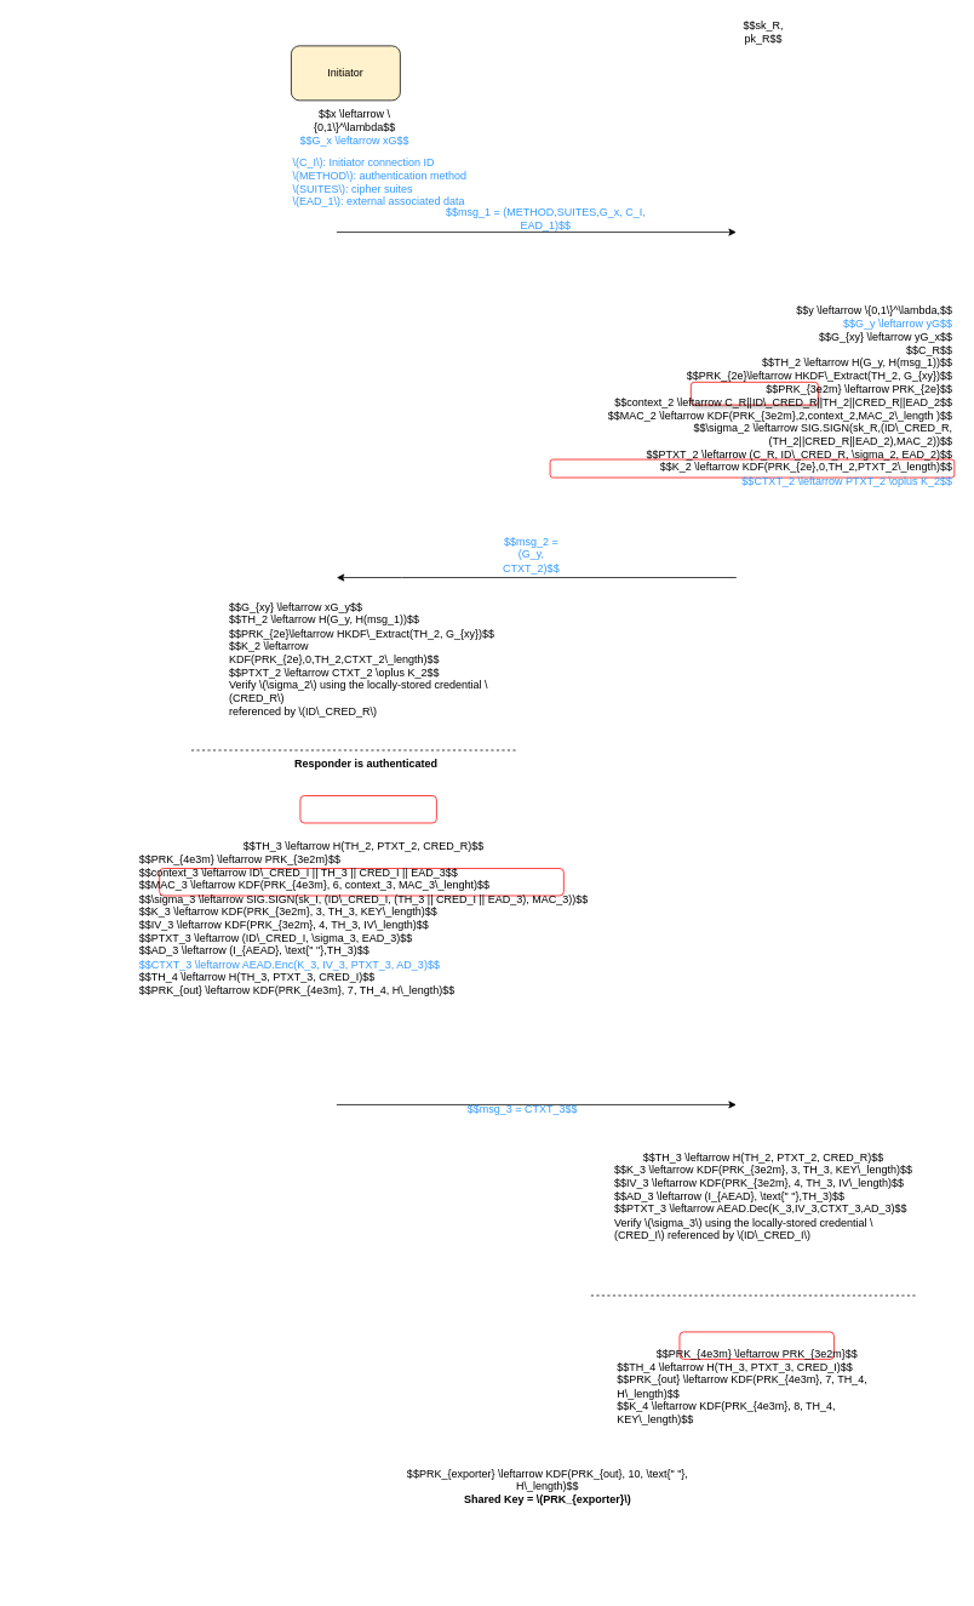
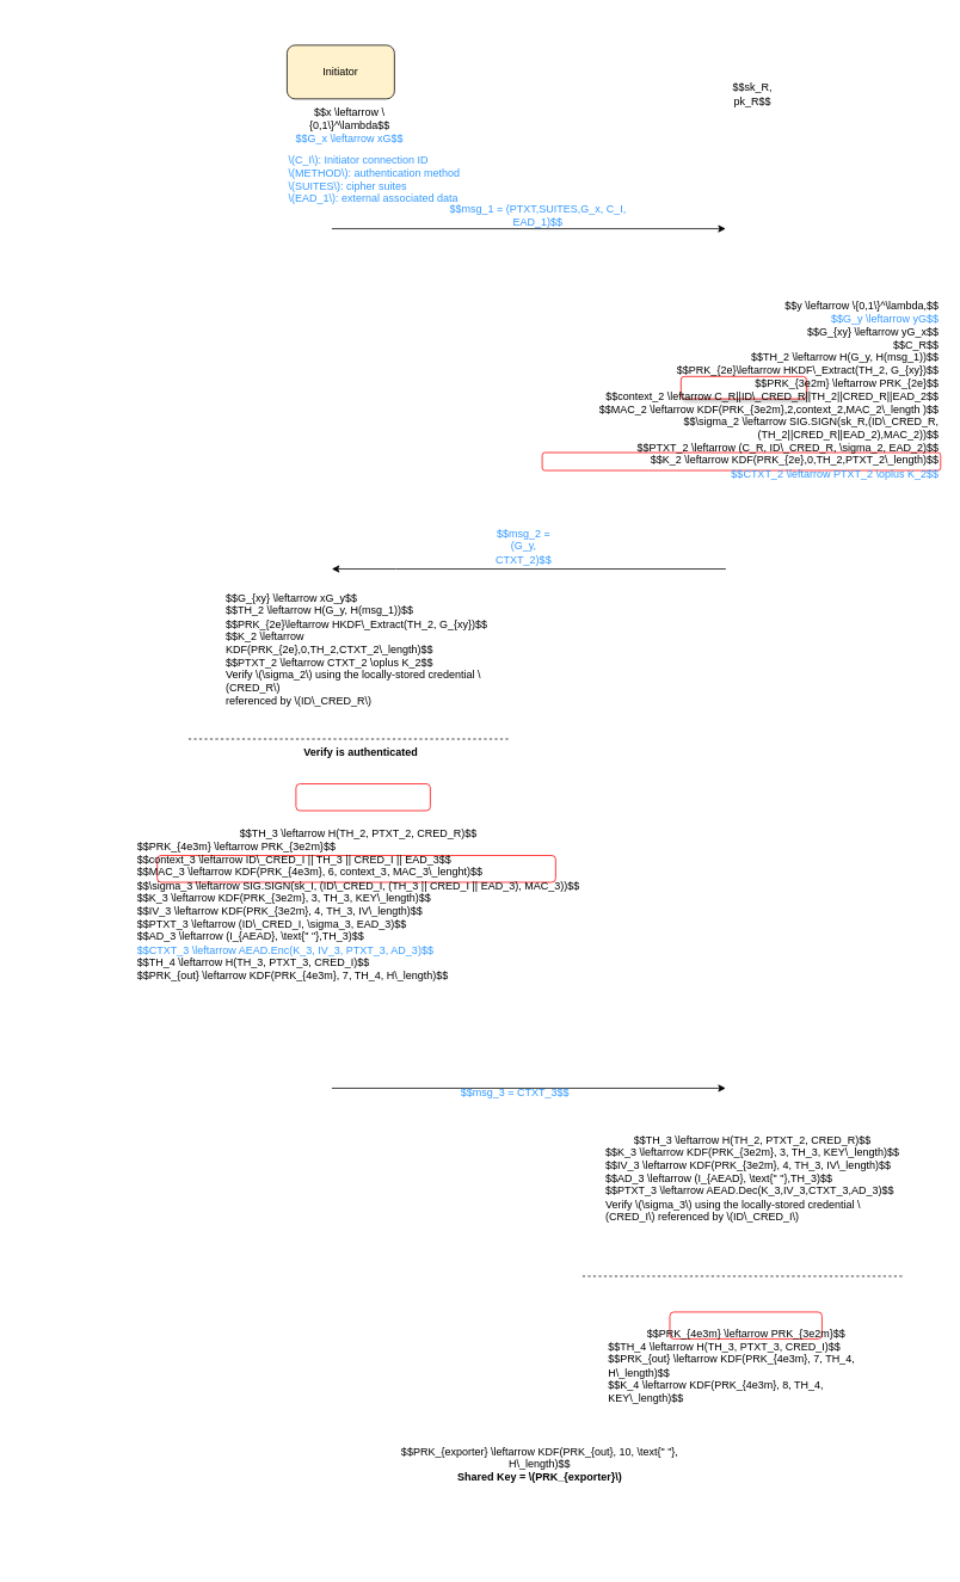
  <mxCell id="0" />
  <mxCell id="1" parent="0" />
  <mxCell id="2" value="" style="rounded=1;whiteSpace=wrap;html=1;strokeColor=light-dark(#FF0000,#FFFFFF);" vertex="1" parent="1"><mxGeometry x="175" y="955" width="445" height="30" as="geometry" /></mxCell>
  <mxCell id="3" value="" style="rounded=1;whiteSpace=wrap;html=1;strokeColor=light-dark(#FF0000,#FFFFFF);" vertex="1" parent="1"><mxGeometry x="605" y="505" width="445" height="20" as="geometry" /></mxCell>
  <mxCell id="4" value="" style="rounded=1;whiteSpace=wrap;html=1;strokeColor=light-dark(#FF0000,#FFFFFF);" vertex="1" parent="1"><mxGeometry x="747.5" y="1465" width="170" height="30" as="geometry" /></mxCell>
  <mxCell id="5" value="" style="rounded=1;whiteSpace=wrap;html=1;strokeColor=light-dark(#FF0000,#FFFFFF);" vertex="1" parent="1"><mxGeometry x="330" y="875" width="150" height="30" as="geometry" /></mxCell>
  <mxCell id="6" value="Initiator" style="rounded=1;whiteSpace=wrap;html=1;fillColor=#fff2cc;" parent="1" vertex="1"><mxGeometry x="320" y="50" width="120" height="60" as="geometry" /></mxCell>
- <mxCell id="7" value="$$sk_R, pk_R$$" style="text;html=1;align=center;verticalAlign=middle;whiteSpace=wrap;rounded=0;" parent="1" vertex="1"><mxGeometry x="810" y="20" width="60" height="30" as="geometry" /></mxCell>
+ <mxCell id="7" value="$$sk_R, pk_R$$" style="text;html=1;align=center;verticalAlign=middle;whiteSpace=wrap;rounded=0;" parent="1" vertex="1"><mxGeometry x="810" y="90" width="60" height="30" as="geometry" /></mxCell>
  <mxCell id="8" value="" style="group" parent="1" vertex="1" connectable="0"><mxGeometry x="370" y="225" width="440" height="80" as="geometry" /></mxCell>
  <mxCell id="9" value="" style="endArrow=classic;html=1;rounded=0;" parent="8" edge="1"><mxGeometry width="50" height="50" relative="1" as="geometry"><mxPoint y="30" as="sourcePoint" /><mxPoint x="440" y="30" as="targetPoint" /></mxGeometry></mxCell>
- <mxCell id="10" value="&lt;span style=&quot;color: rgb(51, 153, 255);&quot;&gt;$$msg_1 = (METHOD,SUITES,G_x, C_I, EAD_1)$$&lt;/span&gt;" style="text;html=1;align=center;verticalAlign=middle;whiteSpace=wrap;rounded=0;" parent="8" vertex="1"><mxGeometry x="104.762" width="251.429" height="30" as="geometry" /></mxCell>
+ <mxCell id="10" value="&lt;span style=&quot;color: rgb(51, 153, 255);&quot;&gt;$$msg_1 = (PTXT,SUITES,G_x, C_I, EAD_1)$$&lt;/span&gt;" style="text;html=1;align=center;verticalAlign=middle;whiteSpace=wrap;rounded=0;" parent="8" vertex="1"><mxGeometry x="104.762" width="251.429" height="30" as="geometry" /></mxCell>
  <mxCell id="11" value="" style="group" parent="1" vertex="1" connectable="0"><mxGeometry x="370" y="595" width="440" height="40" as="geometry" /></mxCell>
  <mxCell id="12" value="" style="endArrow=classic;html=1;rounded=0;" parent="11" edge="1"><mxGeometry width="50" height="50" relative="1" as="geometry"><mxPoint x="440" y="40" as="sourcePoint" /><mxPoint y="40" as="targetPoint" /><Array as="points"><mxPoint x="71.628" y="40" /></Array></mxGeometry></mxCell>
  <mxCell id="13" value="&lt;span style=&quot;color: rgb(51, 153, 255);&quot;&gt;$$msg_2 = (G_y, CTXT_2)$$&lt;/span&gt;" style="text;html=1;align=center;verticalAlign=middle;whiteSpace=wrap;rounded=0;" parent="11" vertex="1"><mxGeometry x="184.186" width="61.395" height="30" as="geometry" /></mxCell>
  <mxCell id="14" value="&lt;div&gt;$$G_{xy} \leftarrow xG_y$$&lt;/div&gt;&lt;div&gt;$$TH_2 \leftarrow H(G_y, H(msg_1))$$&lt;/div&gt;&lt;div align=&quot;left&quot;&gt;&lt;div&gt;$$PRK_{2e}\leftarrow HKDF\_Extract(TH_2, G_{xy})$$&lt;/div&gt;&lt;div&gt;$$K_2 \leftarrow KDF(PRK_{2e},0,TH_2,CTXT_2\_length)$$&lt;/div&gt;&lt;div&gt;$$PTXT_2 \leftarrow CTXT_2 \oplus K_2$$&lt;/div&gt;&lt;div&gt;Verify \(\sigma_2\) using the locally-stored credential \(CRED_R\)&lt;/div&gt;&lt;div&gt;referenced by \(ID\_CRED_R\)&lt;/div&gt;&lt;/div&gt;" style="text;html=1;align=left;verticalAlign=middle;whiteSpace=wrap;rounded=0;" parent="1" vertex="1"><mxGeometry x="250" y="605" width="310" height="240" as="geometry" /></mxCell>
  <mxCell id="15" value="" style="endArrow=none;dashed=1;html=1;rounded=0;" parent="1" edge="1"><mxGeometry width="50" height="50" relative="1" as="geometry"><mxPoint y="825" as="sourcePoint" x="210" /><mxPoint x="570" y="825" as="targetPoint" /><Array as="points"><mxPoint x="350" y="825" /></Array></mxGeometry></mxCell>
- <mxCell id="16" value="&lt;b&gt;Responder is authenticated&lt;/b&gt;" style="text;html=1;align=center;verticalAlign=middle;whiteSpace=wrap;rounded=0;" parent="1" vertex="1"><mxGeometry x="305" y="825" width="195" height="30" as="geometry" /></mxCell>
+ <mxCell id="16" value="&lt;b&gt;Verify is authenticated&lt;/b&gt;" style="text;html=1;align=center;verticalAlign=middle;whiteSpace=wrap;rounded=0;" parent="1" vertex="1"><mxGeometry x="305" y="825" width="195" height="30" as="geometry" /></mxCell>
  <mxCell id="17" value="&lt;div&gt;$$TH_3 \leftarrow H(TH_2, PTXT_2, CRED_R)$$&lt;/div&gt;&lt;div align=&quot;left&quot;&gt;$$PRK_{4e3m} \leftarrow PRK_{3e2m}$$&lt;/div&gt;&lt;div align=&quot;left&quot;&gt;$$context_3 \leftarrow ID\_CRED_I || TH_3 || CRED_I || EAD_3$$&lt;/div&gt;&lt;div align=&quot;left&quot;&gt;$$MAC_3 \leftarrow KDF(PRK_{4e3m}, 6, context_3, MAC_3\_lenght)$$&lt;/div&gt;&lt;div align=&quot;left&quot;&gt;$$\sigma_3 \leftarrow SIG.SIGN(sk_I, (ID\_CRED_I, (TH_3 || CRED_I || EAD_3), MAC_3))$$&lt;/div&gt;&lt;div align=&quot;left&quot;&gt;$$K_3 \leftarrow KDF(PRK_{3e2m}, 3, TH_3, KEY\_length)$$&lt;/div&gt;&lt;div align=&quot;left&quot;&gt;$$IV_3 \leftarrow KDF(PRK_{3e2m}, 4, TH_3, IV\_length)$$&lt;/div&gt;&lt;div align=&quot;left&quot;&gt;$$PTXT_3 \leftarrow (ID\_CRED_I, \sigma_3, EAD_3)$$&lt;/div&gt;&lt;div align=&quot;left&quot;&gt;&lt;div align=&quot;left&quot;&gt;$$AD_3 \leftarrow (I_{AEAD}, \text{&quot; &quot;},TH_3)$$&lt;/div&gt;&lt;/div&gt;&lt;div align=&quot;left&quot;&gt;&lt;span style=&quot;color: rgb(51, 153, 255);&quot;&gt;$$CTXT_3 \leftarrow AEAD.Enc(K_3, IV_3, PTXT_3, AD_3)$$&lt;/span&gt;&lt;/div&gt;&lt;div align=&quot;left&quot;&gt;$$TH_4 \leftarrow H(TH_3, PTXT_3, CRED_I)$$&lt;/div&gt;&lt;div align=&quot;left&quot;&gt;$$PRK_{out} \leftarrow KDF(PRK_{4e3m}, 7, TH_4, H\_length)$$&lt;/div&gt;" style="text;html=1;align=center;verticalAlign=middle;whiteSpace=wrap;rounded=0;" parent="1" vertex="1"><mxGeometry x="20" y="925" width="760" height="170" as="geometry" /></mxCell>
  <mxCell id="18" value="" style="endArrow=classic;html=1;rounded=0;" parent="1" edge="1"><mxGeometry width="50" height="50" relative="1" as="geometry"><mxPoint x="370" y="1215" as="sourcePoint" /><mxPoint x="810" y="1215" as="targetPoint" /></mxGeometry></mxCell>
  <mxCell id="19" value="&lt;span style=&quot;color: rgb(51, 153, 255);&quot;&gt;$$msg_3 = CTXT_3$$&lt;/span&gt;" style="text;html=1;align=center;verticalAlign=middle;whiteSpace=wrap;rounded=0;" parent="1" vertex="1"><mxGeometry x="510" y="1205" width="130" height="30" as="geometry" /></mxCell>
  <mxCell id="20" value="&lt;div&gt;$$TH_3 \leftarrow H(TH_2, PTXT_2, CRED_R)$$&lt;/div&gt;&lt;div&gt;&lt;div align=&quot;left&quot;&gt;$$K_3 \leftarrow KDF(PRK_{3e2m}, 3, TH_3, KEY\_length)$$&lt;/div&gt;&lt;div align=&quot;left&quot;&gt;$$IV_3 \leftarrow KDF(PRK_{3e2m}, 4, TH_3, IV\_length)$$&lt;/div&gt;&lt;div align=&quot;left&quot;&gt;&lt;div align=&quot;left&quot;&gt;&lt;div align=&quot;left&quot;&gt;$$AD_3 \leftarrow (I_{AEAD}, \text{&quot; &quot;},TH_3)$$&lt;/div&gt;&lt;/div&gt;&lt;/div&gt;&lt;div align=&quot;left&quot;&gt;$$PTXT_3 \leftarrow AEAD.Dec(K_3,IV_3,CTXT_3,AD_3)$$&lt;/div&gt;&lt;div align=&quot;left&quot;&gt;&lt;div&gt;Verify \(\sigma_3\) using the locally-stored credential \(CRED_I\) referenced by \(ID\_CRED_I\)&lt;/div&gt;&lt;br&gt;&lt;/div&gt;&lt;/div&gt;&lt;div&gt;&lt;br&gt;&lt;/div&gt;" style="text;html=1;align=center;verticalAlign=middle;whiteSpace=wrap;rounded=0;" parent="1" vertex="1"><mxGeometry x="675" y="1315" width="330" height="30" as="geometry" /></mxCell>
  <mxCell id="21" value="" style="endArrow=none;dashed=1;html=1;rounded=0;" parent="1" edge="1"><mxGeometry width="50" height="50" relative="1" as="geometry"><mxPoint x="650" y="1425" as="sourcePoint" /><mxPoint x="1010" y="1425" as="targetPoint" /><Array as="points"><mxPoint x="790" y="1425" /></Array></mxGeometry></mxCell>
  <mxCell id="22" value="&lt;div&gt;$$PRK_{4e3m} \leftarrow PRK_{3e2m}$$&lt;/div&gt;&lt;div&gt;&lt;div align=&quot;left&quot;&gt;$$TH_4 \leftarrow H(TH_3, PTXT_3, CRED_I)$$&lt;/div&gt;&lt;/div&gt;&lt;div&gt;&lt;div align=&quot;left&quot;&gt;$$PRK_{out} \leftarrow KDF(PRK_{4e3m}, 7, TH_4, H\_length)$$&lt;/div&gt;&lt;div align=&quot;left&quot;&gt;$$K_4 \leftarrow KDF(PRK_{4e3m}, 8, TH_4, KEY\_length)$$&lt;/div&gt;&lt;/div&gt;" style="text;html=1;align=center;verticalAlign=middle;whiteSpace=wrap;rounded=0;" parent="1" vertex="1"><mxGeometry x="677.5" y="1415" width="310" height="220" as="geometry" /></mxCell>
  <mxCell id="23" value="&lt;div&gt;$$PRK_{exporter} \leftarrow KDF(PRK_{out}, 10, \text{&quot; &quot;}, H\_length)$$&lt;/div&gt;&lt;div&gt;&lt;b&gt;Shared Key = \(PRK_{exporter}\)&lt;/b&gt;&lt;/div&gt;" style="text;html=1;align=center;verticalAlign=middle;whiteSpace=wrap;rounded=0;" parent="1" vertex="1"><mxGeometry x="420" y="1525" width="365" height="220" as="geometry" /></mxCell>
  <mxCell id="24" value="&lt;div&gt;$$x \leftarrow \{0,1\}^\lambda$$&lt;/div&gt;&lt;div&gt;&lt;span style=&quot;color: rgb(51, 153, 255);&quot;&gt;$$G_x \leftarrow xG$$&lt;/span&gt;&lt;/div&gt;" style="text;html=1;align=center;verticalAlign=middle;whiteSpace=wrap;rounded=0;" parent="1" vertex="1"><mxGeometry x="305" y="125" width="170" height="30" as="geometry" /></mxCell>
  <mxCell id="25" value="&lt;div align=&quot;left&quot;&gt;&lt;span style=&quot;color: rgb(51, 153, 255);&quot;&gt;\(C_I\): Initiator connection ID&lt;/span&gt;&lt;/div&gt;&lt;div align=&quot;left&quot;&gt;&lt;span style=&quot;color: rgb(51, 153, 255);&quot;&gt;\(METHOD\): authentication method&lt;/span&gt;&lt;/div&gt;&lt;div align=&quot;left&quot;&gt;&lt;span style=&quot;color: rgb(51, 153, 255);&quot;&gt;\(SUITES\): cipher suites&lt;/span&gt;&lt;/div&gt;&lt;div align=&quot;left&quot;&gt;&lt;span style=&quot;color: rgb(51, 153, 255);&quot;&gt;\(EAD_1\): external associated data&lt;/span&gt;&lt;/div&gt;" style="text;html=1;align=left;verticalAlign=middle;whiteSpace=wrap;rounded=0;" parent="1" vertex="1"><mxGeometry x="320" y="175" width="300" height="50" as="geometry" /></mxCell>
  <mxCell id="26" value="" style="rounded=1;whiteSpace=wrap;html=1;strokeColor=light-dark(#FF0000,#FFFFFF);shadow=1;" vertex="1" parent="1"><mxGeometry x="760" y="420" width="140" height="25" as="geometry" /></mxCell>
  <mxCell id="27" value="&lt;div align=&quot;right&quot;&gt;$$y \leftarrow \{0,1\}^\lambda,$$&lt;/div&gt;&lt;div align=&quot;right&quot;&gt;&lt;span style=&quot;color: rgb(51, 153, 255);&quot;&gt;$$G_y \leftarrow yG$$&lt;/span&gt;&lt;/div&gt;&lt;div align=&quot;right&quot;&gt;$$G_{xy} \leftarrow yG_x$$&lt;/div&gt;&lt;div align=&quot;right&quot;&gt;$$C_R$$&lt;/div&gt;&lt;div align=&quot;right&quot;&gt;$$TH_2 \leftarrow H(G_y, H(msg_1))$$&lt;/div&gt;&lt;div align=&quot;right&quot;&gt;$$PRK_{2e}\leftarrow HKDF\_Extract(TH_2, G_{xy})$$&lt;/div&gt;&lt;div align=&quot;right&quot;&gt;$$PRK_{3e2m} \leftarrow PRK_{2e}$$&lt;/div&gt;&lt;div align=&quot;right&quot;&gt;$$context_2 \leftarrow C_R||ID\_CRED_R||TH_2||CRED_R||EAD_2$$&lt;/div&gt;&lt;div align=&quot;right&quot;&gt;$$MAC_2 \leftarrow KDF(PRK_{3e2m},2,context_2,MAC_2\_length )$$&lt;/div&gt;&lt;div align=&quot;right&quot;&gt;$$\sigma_2 \leftarrow SIG.SIGN(sk_R,(ID\_CRED_R, (TH_2||CRED_R||EAD_2),MAC_2))$$&lt;/div&gt;&lt;div align=&quot;right&quot;&gt;$$PTXT_2 \leftarrow (C_R, ID\_CRED_R, \sigma_2, EAD_2)$$&lt;/div&gt;&lt;div align=&quot;right&quot;&gt;$$K_2 \leftarrow KDF(PRK_{2e},0,TH_2,PTXT_2\_length)$$&lt;/div&gt;&lt;div align=&quot;right&quot;&gt;&lt;span style=&quot;color: rgb(51, 153, 255);&quot;&gt;$$CTXT_2 \leftarrow PTXT_2 \oplus K_2$$&lt;/span&gt;&lt;/div&gt;" style="text;html=1;align=right;verticalAlign=middle;whiteSpace=wrap;rounded=0;" parent="1" vertex="1"><mxGeometry x="600" y="285" width="450.0" height="300" as="geometry" /></mxCell>
